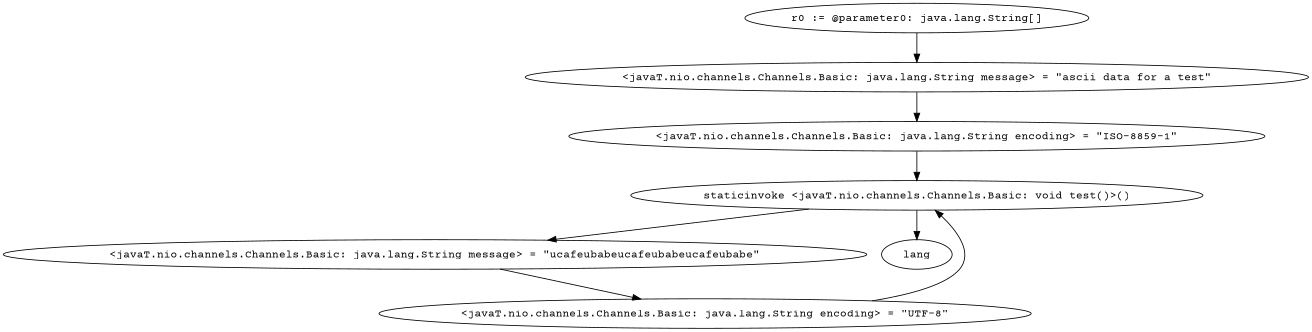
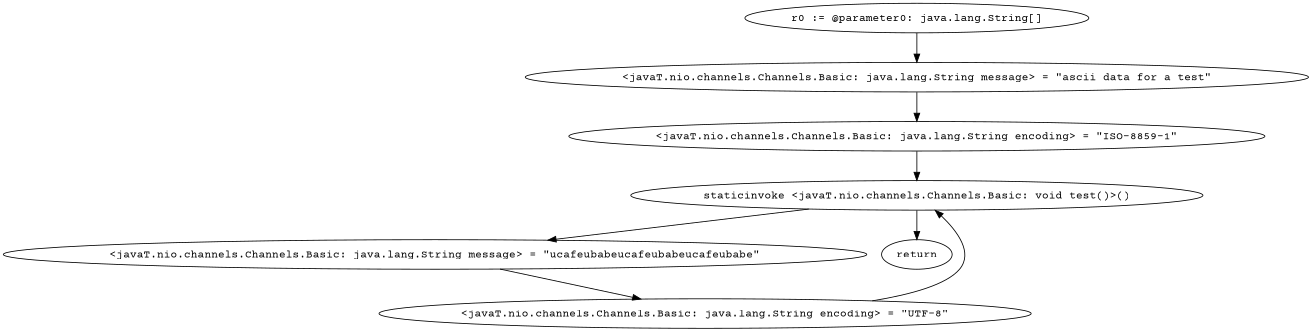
  digraph {
    fontname="Courier Prime"
    node [fontname="Courier Prime"]
    edge [fontname="Courier Prime"]
    "r0 := @parameter0: java.lang.String[]"
    "<javaT.nio.channels.Channels.Basic: java.lang.String message> = \"ascii data for a test\""
    "<javaT.nio.channels.Channels.Basic: java.lang.String encoding> = \"ISO-8859-1\""
    "staticinvoke <javaT.nio.channels.Channels.Basic: void test()>()"
    "<javaT.nio.channels.Channels.Basic: java.lang.String message> = \"\ucafe\ubabe\ucafe\ubabe\ucafe\ubabe\""
-   return [label=lang]
+   return
    "<javaT.nio.channels.Channels.Basic: java.lang.String encoding> = \"UTF-8\""
    "r0 := @parameter0: java.lang.String[]" -> "<javaT.nio.channels.Channels.Basic: java.lang.String message> = \"ascii data for a test\""
    "<javaT.nio.channels.Channels.Basic: java.lang.String message> = \"ascii data for a test\"" -> "<javaT.nio.channels.Channels.Basic: java.lang.String encoding> = \"ISO-8859-1\""
    "<javaT.nio.channels.Channels.Basic: java.lang.String encoding> = \"ISO-8859-1\"" -> "staticinvoke <javaT.nio.channels.Channels.Basic: void test()>()"
    "staticinvoke <javaT.nio.channels.Channels.Basic: void test()>()" -> "<javaT.nio.channels.Channels.Basic: java.lang.String message> = \"\ucafe\ubabe\ucafe\ubabe\ucafe\ubabe\""
    "staticinvoke <javaT.nio.channels.Channels.Basic: void test()>()" -> return
    "<javaT.nio.channels.Channels.Basic: java.lang.String message> = \"\ucafe\ubabe\ucafe\ubabe\ucafe\ubabe\"" -> "<javaT.nio.channels.Channels.Basic: java.lang.String encoding> = \"UTF-8\""
    "<javaT.nio.channels.Channels.Basic: java.lang.String encoding> = \"UTF-8\"" -> "staticinvoke <javaT.nio.channels.Channels.Basic: void test()>()"
  }
